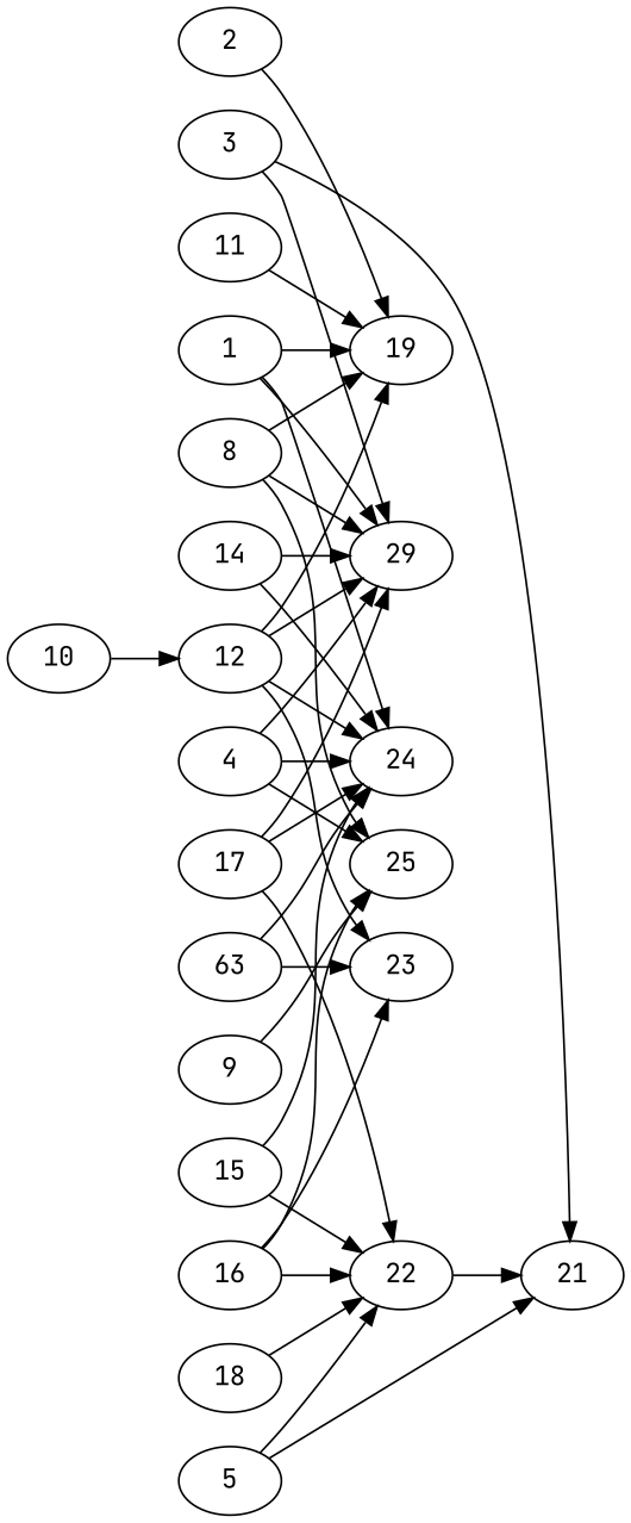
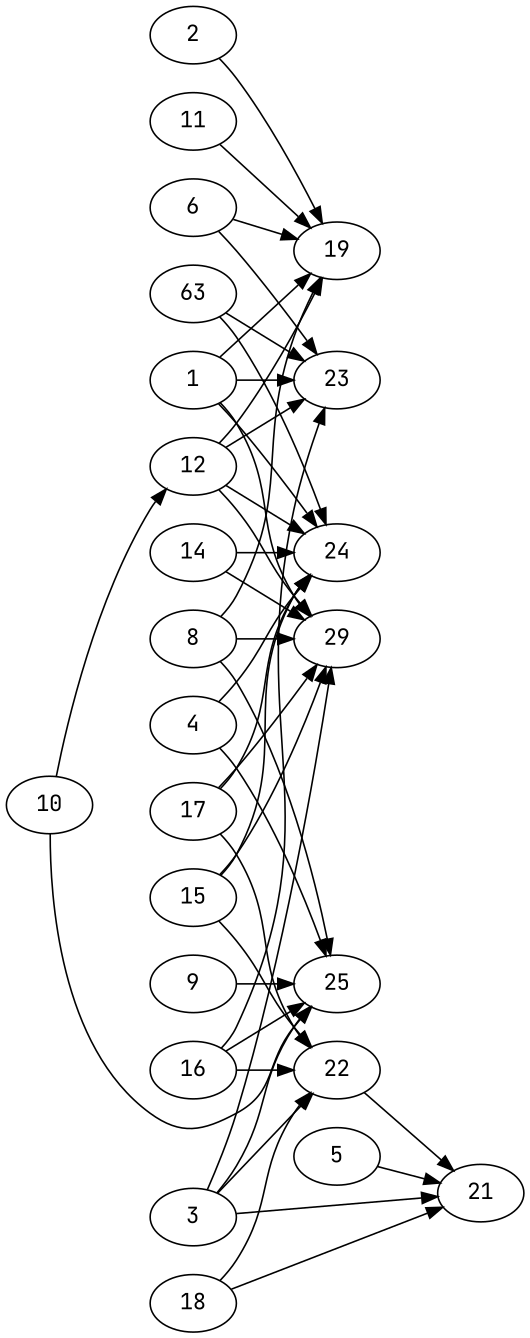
  digraph {
    fontname="JetBrains Mono"
    rankdir=LR
    node [alpha=0.05 fontname="JetBrains Mono"]
    edge [fontname="JetBrains Mono"]
    1 [alpha=0.11 expect_size=7273472]
    19 [expect_size=5707776]
    n3 [alpha=0.15 expect_size=24716288 label=29]
    23 [alpha=0.13 expect_size=19796992]
    24 [alpha=0.06 expect_size=23441408]
    2 [alpha=0.01 expect_size=25070592]
    3 [alpha=0.03 expect_size=27073536]
    21 [alpha=0.06 expect_size=41049088]
    25 [alpha=0.04 expect_size=34473984]
    4 [alpha=0.03 expect_size=16281600]
    5 [alpha=0.02 expect_size=18587648]
    22 [alpha=0.04 expect_size=16451584]
+   6 [alpha=0.11 expect_size=10813440]
    8 [alpha=0.12 expect_size=9812992]
    9 [alpha=0.08 expect_size=34927616]
    10 [alpha=0.07 expect_size=10910720]
    12 [alpha=0.01 expect_size=44163072]
    11 [alpha=0.10 expect_size=18125824]
    n19 [alpha=0.02 expect_size=47246336 label=63]
    14 [expect_size=7737344]
    15 [expect_size=15791104]
    16 [alpha=0.09 expect_size=20439040]
    17 [alpha=0.19 expect_size=45709312]
    18 [expect_size=23715840]
    1 -> 19
    1 -> n3
+   1 -> 23
    1 -> 24
    2 -> 19
    3 -> n3
    3 -> 21
-   4 -> n3
+   3 -> 25
+   15 -> n3
    4 -> 24
    4 -> 25
    5 -> 21
-   5 -> 22
+   3 -> 22
    22 -> 21
+   6 -> 19
+   6 -> 23
    8 -> 19
    8 -> n3
    8 -> 25
    9 -> 25
+   10 -> 25
    10 -> 12
    12 -> 19
    12 -> n3
    12 -> 23
    12 -> 24
    11 -> 19
    n19 -> 23
    n19 -> 24
    14 -> n3
    14 -> 24
    15 -> 24
    15 -> 22
    16 -> 23
    16 -> 25
    16 -> 22
    17 -> n3
    17 -> 24
    17 -> 22
+   18 -> 21
    18 -> 22
  }
